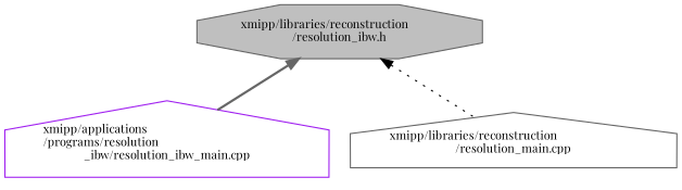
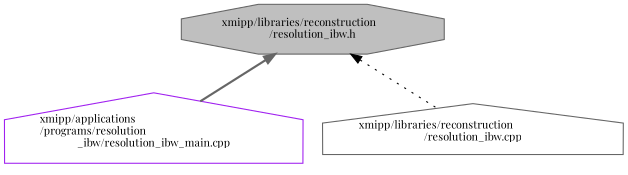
  digraph {
    fontname="Playfair Display"
    node [color=gray40 fillcolor=white fontname="Playfair Display" fontsize=10 shape=house style=filled]
    edge [dir=back fontname="Playfair Display" fontsize=10 labelfontname=Helvetica labelfontsize=10]
    n1 [fillcolor=grey75 fontcolor=black height=0.2 label="xmipp/libraries/reconstruction\l/resolution_ibw.h" shape=octagon width=0.4]
    n2 [color=purple height=0.2 label="xmipp/applications\l/programs/resolution\l_ibw/resolution_ibw_main.cpp" width=0.4]
-   n3 [height=0.2 label="xmipp/libraries/reconstruction\l/resolution_main.cpp" width=0.4]
+   n3 [height=0.2 label="xmipp/libraries/reconstruction\l/resolution_ibw.cpp" width=0.4]
    n1 -> n2 [color=gray40 style=bold]
    n1 -> n3 [color=black style=dotted]
  }
